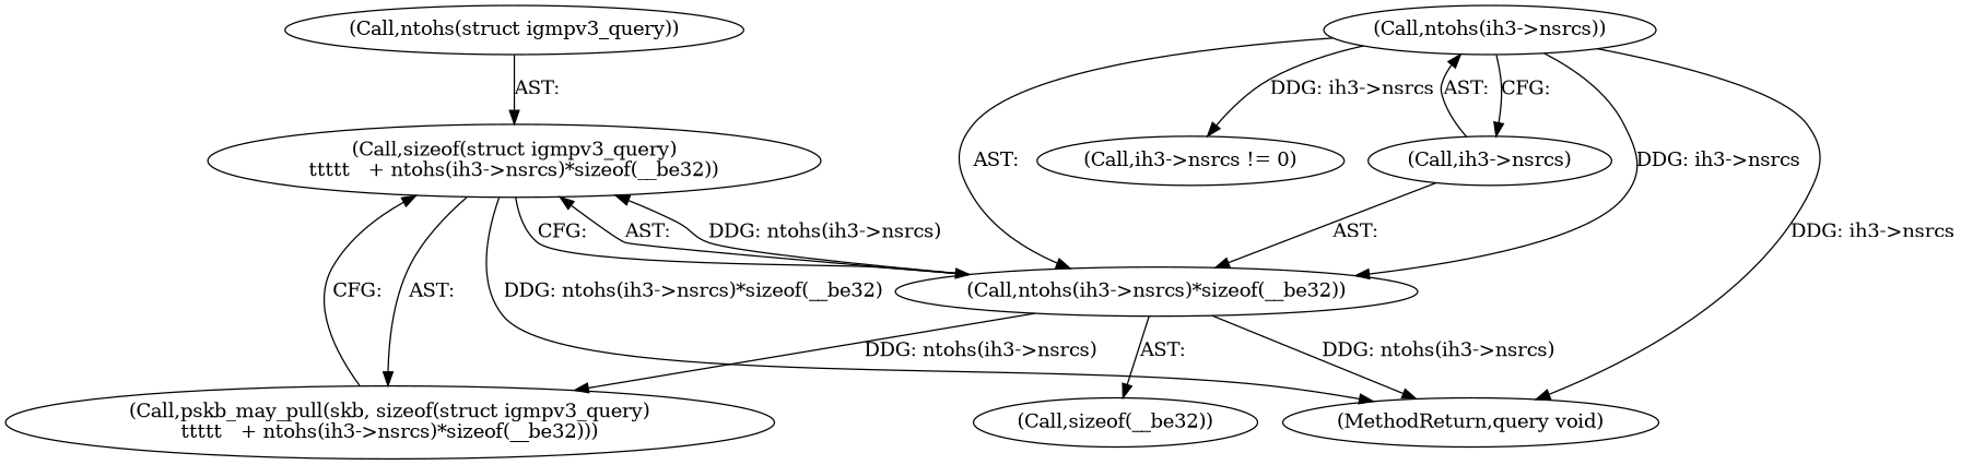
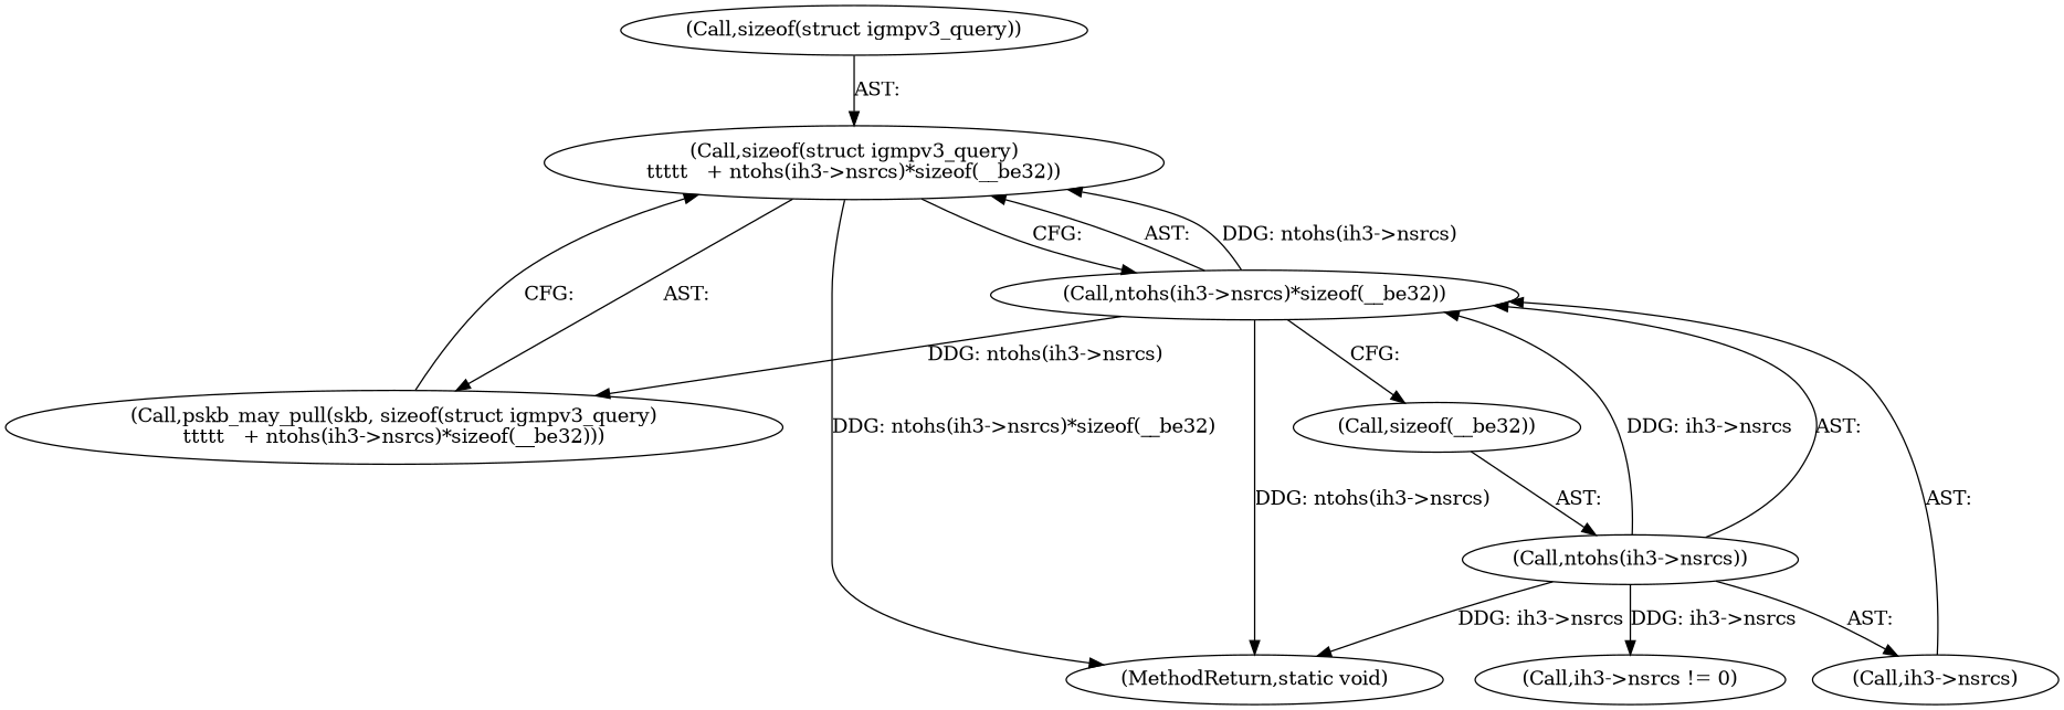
  digraph {
    n1 [label="(Call,sizeof(struct igmpv3_query)\n\t\t\t\t\t   + ntohs(ih3->nsrcs)*sizeof(__be32))"]
    n2 [label="(Call,ntohs(ih3->nsrcs)*sizeof(__be32))"]
    n3 [label="(Call,pskb_may_pull(skb, sizeof(struct igmpv3_query)\n\t\t\t\t\t   + ntohs(ih3->nsrcs)*sizeof(__be32)))"]
-   n4 [label="(MethodReturn,query void)"]
+   n4 [label="(MethodReturn,static void)"]
    n5 [label="(Call,sizeof(__be32))"]
    n6 [label="(Call,ntohs(ih3->nsrcs))"]
    n7 [label="(Call,ih3->nsrcs)"]
    n8 [label="(Call,ih3->nsrcs != 0)"]
-   n9 [label="(Call,ntohs(struct igmpv3_query))"]
+   n9 [label="(Call,sizeof(struct igmpv3_query))"]
    n1 -> n2 [label="CFG: "]
    n1 -> n3 [label="AST: "]
    n1 -> n4 [label="DDG: ntohs(ih3->nsrcs)*sizeof(__be32)"]
    n2 -> n1 [label="AST: "]
    n2 -> n1 [label="DDG: ntohs(ih3->nsrcs)"]
    n2 -> n3 [label="DDG: ntohs(ih3->nsrcs)"]
    n2 -> n4 [label="DDG: ntohs(ih3->nsrcs)"]
-   n2 -> n5 [label="AST: "]
+   n2 -> n5 [label="CFG: "]
    n3 -> n1 [label="CFG: "]
    n6 -> n2 [label="AST: "]
    n6 -> n2 [label="DDG: ih3->nsrcs"]
    n6 -> n4 [label="DDG: ih3->nsrcs"]
-   n6 -> n7 [label="CFG: "]
+   n6 -> n7 [label="AST: "]
    n6 -> n8 [label="DDG: ih3->nsrcs"]
    n7 -> n2 [label="AST: "]
-   n7 -> n6 [label="AST: "]
+   n5 -> n6 [label="AST: "]
    n9 -> n1 [label="AST: "]
  }
